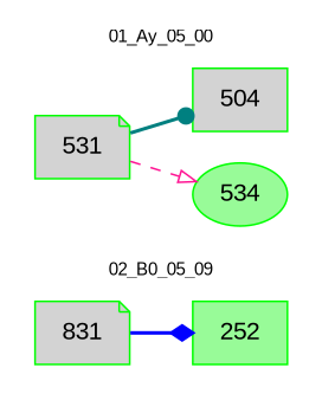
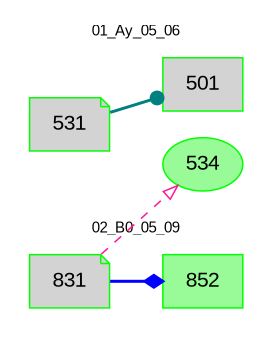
  digraph {
    fontname="Liberation Sans"
    rankdir=LR
    node [color=green fillcolor=lightgrey fontname="Liberation Sans" shape=note style=filled]
    edge [fontname="Liberation Sans" style=bold]
    n1 [label=531]
-   n2 [label=504 shape=box]
+   n2 [label=501 shape=box]
    n3 [fillcolor=palegreen label=534 shape=ellipse]
    n4 [label=831]
-   n5 [fillcolor=palegreen label=252 shape=box]
+   n5 [fillcolor=palegreen label=852 shape=box]
    subgraph cluster_1 {
      color=white
      fontsize=10
-     label="01_Ay_05_00"
+     label="01_Ay_05_06"
      n1
      n2
      n3
    }
    subgraph cluster_2 {
      color=white
      fontsize=10
      label="02_B0_05_09"
      n4
      n5
    }
    n1 -> n2 [arrowhead=dot color=teal]
-   n1 -> n3 [arrowhead=onormal color=deeppink style=dashed]
+   n4 -> n3 [arrowhead=onormal color=deeppink style=dashed]
    n4 -> n5 [arrowhead=diamond color=blue]
  }
